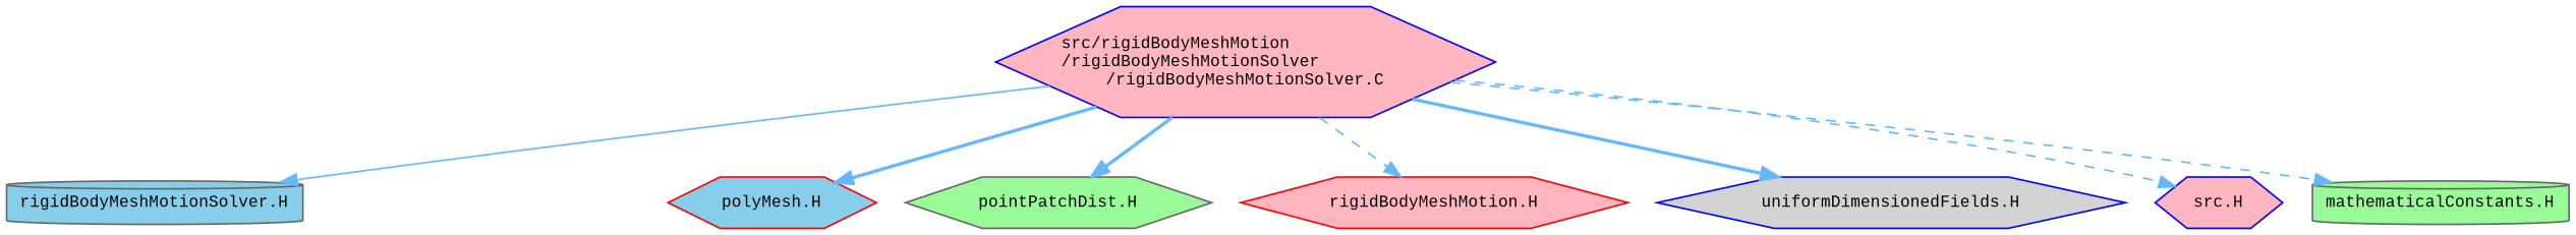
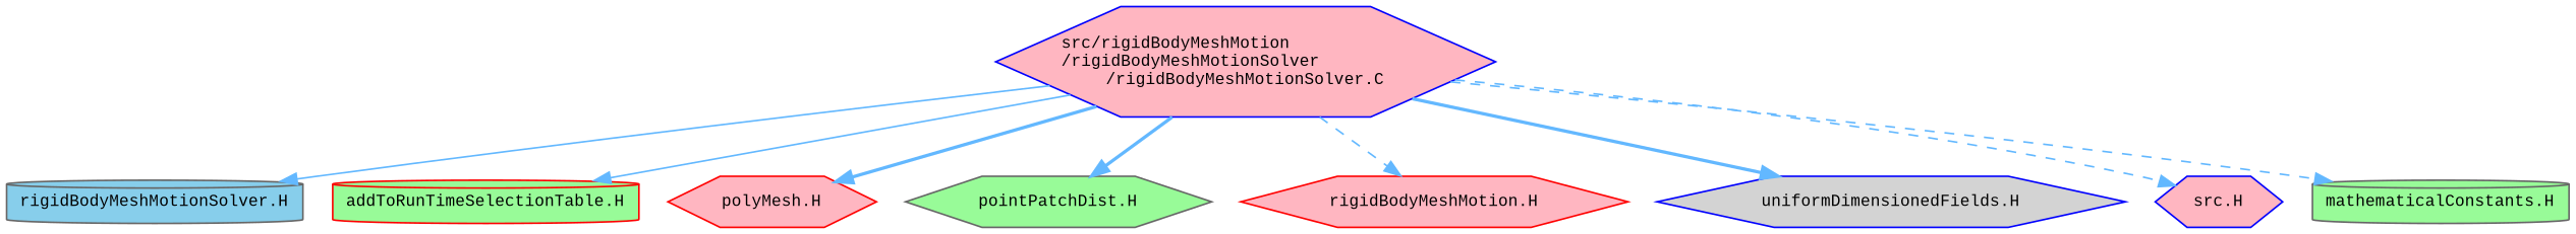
  digraph {
    fontname="Liberation Mono"
    node [color=blue fillcolor=lightpink fontname="Liberation Mono" fontsize=10 shape=hexagon style=filled]
    edge [color=steelblue1 fontname="Liberation Mono" fontsize=10 labelfontname=Helvetica labelfontsize=10 style=bold]
    n1 [fontcolor=black height=0.2 label="src/rigidBodyMeshMotion\l/rigidBodyMeshMotionSolver\l/rigidBodyMeshMotionSolver.C" width=0.4]
    n2 [color=gray40 fillcolor=skyblue height=0.2 label="rigidBodyMeshMotionSolver.H" shape=cylinder width=0.4]
-   n4 [color=red fillcolor=skyblue height=0.2 label="polyMesh.H" width=0.4]
+   n3 [color=red fillcolor=palegreen height=0.2 label="addToRunTimeSelectionTable.H" shape=cylinder width=0.4]
+   n4 [color=red height=0.2 label="polyMesh.H" width=0.4]
    n5 [color=gray40 fillcolor=palegreen height=0.2 label="pointPatchDist.H" width=0.4]
    n6 [color=red height=0.2 label="rigidBodyMeshMotion.H" width=0.4]
    n7 [fillcolor=lightgrey height=0.2 label="uniformDimensionedFields.H" width=0.4]
    n8 [height=0.2 label="src.H" width=0.4]
    n9 [color=gray40 fillcolor=palegreen height=0.2 label="mathematicalConstants.H" shape=cylinder width=0.4]
    n1 -> n2 [style=solid]
+   n1 -> n3 [style=solid]
    n1 -> n4
    n1 -> n5
    n1 -> n6 [style=dashed]
    n1 -> n7
    n1 -> n8 [style=dashed]
    n1 -> n9 [style=dashed]
  }
